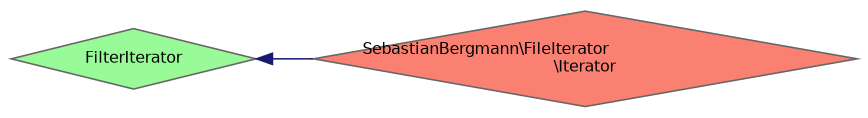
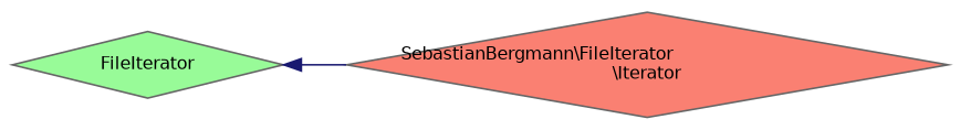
  digraph {
    rankdir=LR
    node [color=gray40 fontname=Helvetica fontsize=10 shape=diamond style=filled]
-   n1 [fillcolor=palegreen height=0.2 label=FilterIterator width=0.4]
+   n1 [fillcolor=palegreen height=0.2 label=FileIterator width=0.4]
    n2 [fillcolor=salmon height=0.2 label="SebastianBergmann\\FileIterator\l\\Iterator" width=0.4]
    n1 -> n2 [color=midnightblue dir=back fontname=Helvetica fontsize=10 labelfontname=Helvetica labelfontsize=10 style=solid]
  }
